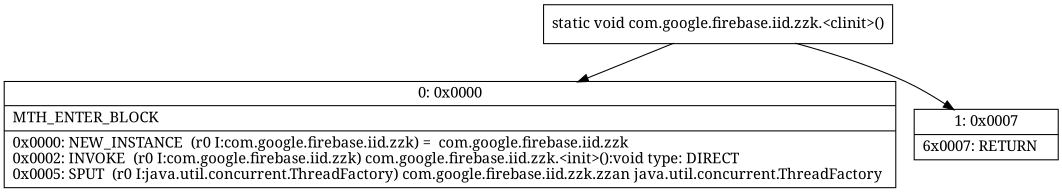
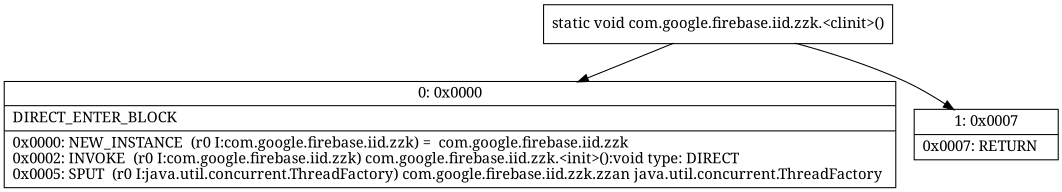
  digraph {
    fontname="Noto Serif"
    node [fontname="Noto Serif" shape=record]
    edge [fontname="Noto Serif"]
-   n1 [label="{0\:\ 0x0000|MTH_ENTER_BLOCK\l|0x0000: NEW_INSTANCE  (r0 I:com.google.firebase.iid.zzk) =  com.google.firebase.iid.zzk \l0x0002: INVOKE  (r0 I:com.google.firebase.iid.zzk) com.google.firebase.iid.zzk.\<init\>():void type: DIRECT \l0x0005: SPUT  (r0 I:java.util.concurrent.ThreadFactory) com.google.firebase.iid.zzk.zzan java.util.concurrent.ThreadFactory \l}"]
-   n2 [label="{1\:\ 0x0007|6x0007: RETURN   \l}"]
+   n1 [label="{0\:\ 0x0000|DIRECT_ENTER_BLOCK\l|0x0000: NEW_INSTANCE  (r0 I:com.google.firebase.iid.zzk) =  com.google.firebase.iid.zzk \l0x0002: INVOKE  (r0 I:com.google.firebase.iid.zzk) com.google.firebase.iid.zzk.\<init\>():void type: DIRECT \l0x0005: SPUT  (r0 I:java.util.concurrent.ThreadFactory) com.google.firebase.iid.zzk.zzan java.util.concurrent.ThreadFactory \l}"]
+   n2 [label="{1\:\ 0x0007|0x0007: RETURN   \l}"]
    n3 [label="{static void com.google.firebase.iid.zzk.\<clinit\>() }"]
    n3 -> n1
    n3 -> n2
  }
